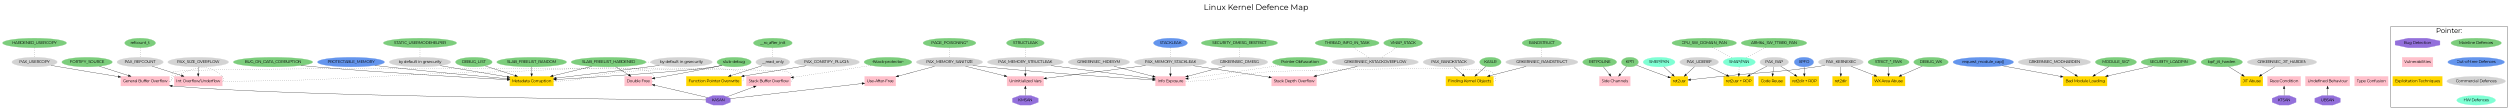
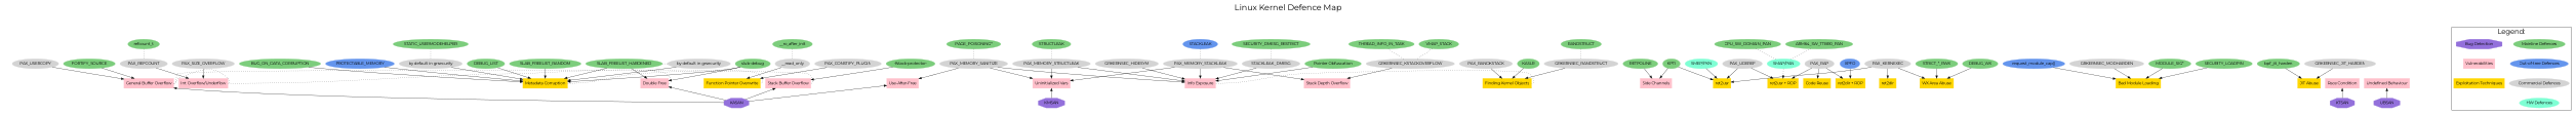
  digraph {
    fontname=Montserrat
    fontsize=30
    label="Linux Kernel Defence Map"
    labelloc=top
    rankdir=TB
    node [color=palegreen3 fontname=Montserrat shape=oval style=filled]
    edge [arrowhead=normal dir=forward fontname=Montserrat headport=_ style=solid tailport=_]
    "-fstack-protector-"
    FORTIFY_SOURCE
    DEBUG_LIST
    "slub-debug"
    SLAB_FREELIST_HARDENED
    KPTI
    SLAB_FREELIST_RANDOM
    "Pointer Obfuscation"
    KASLR
    "STRICT_*_RWX"
    DEBUG_WX
    BUG_ON_DATA_CORRUPTION
    "MODULE_SIG*"
    SECURITY_LOADPIN
    RETPOLINE
    bpf_jit_harden
    XPFO [color=cornflowerblue]
    PROTECTABLE_MEMORY [color=cornflowerblue]
    "request_module_cap()" [color=cornflowerblue]
    GRKERNSEC_KSTACKOVERFLOW [color=lightgrey]
    PAX_REFCOUNT [color=lightgrey]
    PAX_SIZE_OVERFLOW [color=lightgrey]
    PAX_USERCOPY [color=lightgrey]
    PAX_MEMORY_SANITIZE [color=lightgrey]
    PAX_UDEREF [color=lightgrey]
    PAX_KERNEXEC [color=lightgrey]
    GRKERNSEC_HIDESYM [color=lightgrey]
    GRKERNSEC_RANDSTRUCT [color=lightgrey]
    PAX_CONSTIFY_PLUGIN [color=lightgrey]
    PAX_RAP [color=lightgrey]
    PAX_RANDKSTACK [color=lightgrey]
    GRKERNSEC_JIT_HARDEN [color=lightgrey]
    PAX_MEMORY_STRUCTLEAK [color=lightgrey]
    PAX_MEMORY_STACKLEAK [color=lightgrey]
    GRKERNSEC_MODHARDEN [color=lightgrey]
    __read_only [color=lightgrey]
-   GRKERNSEC_DMESG [color=lightgrey]
+   GRKERNSEC_DMESG [color=lightgrey label=STACKLEAK_DMESG]
    n38 [color=lightgrey label="by default in grsecurity"]
    n39 [color=lightgrey label="by default in grsecurity"]
    "SMAP/PAN" [color=aquamarine]
    "SMEP/PXN" [color=aquamarine]
    refcount_t
-   HARDENED_USERCOPY
    "PAGE_POISONING*"
    VMAP_STACK
    THREAD_INFO_IN_TASK
    RANDSTRUCT
    STRUCTLEAK
    __ro_after_init
    SECURITY_DMESG_RESTRICT
    CPU_SW_DOMAIN_PAN
    ARM64_SW_TTBR0_PAN
    STATIC_USERMODEHELPER
    STACKLEAK [color=cornflowerblue]
    "Stack Depth Overflow" [color=pink shape=box]
    "General Buffer Overflow" [color=pink shape=box]
    "Stack Buffer Overflow" [color=pink shape=box]
    "Int Overflow/Underflow" [color=pink shape=box]
    "Uninitialized Vars" [color=pink shape=box]
    "Use-After-Free" [color=pink shape=box]
    "Double Free" [color=pink shape=box]
    "Info Exposure" [color=pink shape=box]
    "Race Condition" [color=pink shape=box]
    "Undefined Behaviour" [color=pink shape=box]
-   "Type Confusion" [color=pink shape=box]
    "Side Channels" [color=pink shape=box]
    "Metadata Corruption" [color=gold shape=box]
    "Function Pointer Overwrite" [color=gold shape=box]
    "Code Reuse" [color=gold shape=box]
    ret2usr [color=gold shape=box]
    "ret2usr + ROP" [color=gold shape=box]
    ret2dir [color=gold shape=box]
    "ret2dir + ROP" [color=gold shape=box]
    "Finding Kernel Objects" [color=gold shape=box]
    "JIT Abuse" [color=gold shape=box]
    "WX Area Abuse" [color=gold shape=box]
    "Bad Module Loading" [color=gold shape=box]
    KASAN [color=mediumpurple shape=octagon]
    UBSAN [color=mediumpurple shape=octagon]
    KMSAN [color=mediumpurple shape=octagon]
    KTSAN [color=mediumpurple shape=octagon]
    "Mainline Defences"
    "Out-of-tree Defences" [color=cornflowerblue]
    "Commercial Defences" [color=lightgrey]
    "HW Defences" [color=aquamarine]
    "Bug Detection" [color=mediumpurple shape=octagon]
    Vulnerabilities [color=pink shape=box]
    "Exploitation Techniques" [color=gold shape=box]
    subgraph sub_1 {
      rank=same
      "-fstack-protector-"
      FORTIFY_SOURCE
      DEBUG_LIST
      "slub-debug"
      SLAB_FREELIST_HARDENED
      KPTI
      SLAB_FREELIST_RANDOM
      "Pointer Obfuscation"
      KASLR
      "STRICT_*_RWX"
      DEBUG_WX
      BUG_ON_DATA_CORRUPTION
      "MODULE_SIG*"
      SECURITY_LOADPIN
      RETPOLINE
      bpf_jit_harden
      XPFO
      PROTECTABLE_MEMORY
      "request_module_cap()"
      GRKERNSEC_KSTACKOVERFLOW
      PAX_REFCOUNT
      PAX_SIZE_OVERFLOW
      PAX_USERCOPY
      PAX_MEMORY_SANITIZE
      PAX_UDEREF
      PAX_KERNEXEC
      GRKERNSEC_HIDESYM
      GRKERNSEC_RANDSTRUCT
      PAX_CONSTIFY_PLUGIN
      PAX_RAP
      PAX_RANDKSTACK
      GRKERNSEC_JIT_HARDEN
      PAX_MEMORY_STRUCTLEAK
      PAX_MEMORY_STACKLEAK
      GRKERNSEC_MODHARDEN
      __read_only
      GRKERNSEC_DMESG
      n38
      n39
      "SMAP/PAN"
      "SMEP/PXN"
    }
    subgraph sub_2 {
      rank=same
      refcount_t
-     HARDENED_USERCOPY
      "PAGE_POISONING*"
      VMAP_STACK
      THREAD_INFO_IN_TASK
      RANDSTRUCT
      STRUCTLEAK
      __ro_after_init
      SECURITY_DMESG_RESTRICT
      CPU_SW_DOMAIN_PAN
      ARM64_SW_TTBR0_PAN
      STATIC_USERMODEHELPER
      STACKLEAK
    }
    subgraph sub_3 {
      rank=same
      "Stack Depth Overflow"
      "General Buffer Overflow"
      "Stack Buffer Overflow"
      "Int Overflow/Underflow"
      "Uninitialized Vars"
      "Use-After-Free"
      "Double Free"
      "Info Exposure"
      "Race Condition"
      "Undefined Behaviour"
-     "Type Confusion"
      "Side Channels"
      "Metadata Corruption"
      "Function Pointer Overwrite"
      "Code Reuse"
      ret2usr
      "ret2usr + ROP"
      ret2dir
      "ret2dir + ROP"
      "Finding Kernel Objects"
      "JIT Abuse"
      "WX Area Abuse"
      "Bad Module Loading"
    }
    subgraph sub_4 {
      rank=same
      KASAN
      UBSAN
      KMSAN
      KTSAN
    }
    subgraph cluster_5 {
      fontsize=25
-     label="Pointer:"
+     label="Legend:"
      "Mainline Defences"
      "Out-of-tree Defences"
      "Commercial Defences"
      "HW Defences"
      "Bug Detection"
      Vulnerabilities
      "Exploitation Techniques"
    }
-   "-fstack-protector-" -> "Stack Buffer Overflow" [style=dotted]
+   "-fstack-protector-" -> "Stack Buffer Overflow"
    FORTIFY_SOURCE -> "General Buffer Overflow"
    DEBUG_LIST -> "Metadata Corruption"
    "slub-debug" -> "Double Free"
    "slub-debug" -> "Metadata Corruption"
    SLAB_FREELIST_HARDENED -> n38 [arrowhead=none dir=none style=dotted]
    SLAB_FREELIST_HARDENED -> "Double Free"
    SLAB_FREELIST_HARDENED -> "Metadata Corruption"
    KPTI -> "Side Channels"
    KPTI -> ret2usr
    SLAB_FREELIST_RANDOM -> "Metadata Corruption"
-   "Pointer Obfuscation" -> "Info Exposure" [style=dotted]
+   "Pointer Obfuscation" -> "Info Exposure"
    KASLR -> "Finding Kernel Objects"
    "STRICT_*_RWX" -> "WX Area Abuse"
    DEBUG_WX -> "WX Area Abuse"
    BUG_ON_DATA_CORRUPTION -> "Metadata Corruption"
    "MODULE_SIG*" -> "Bad Module Loading"
    SECURITY_LOADPIN -> "Bad Module Loading"
    RETPOLINE -> "Side Channels"
    bpf_jit_harden -> "JIT Abuse"
    XPFO -> "ret2dir + ROP"
    PROTECTABLE_MEMORY -> "Metadata Corruption"
    "request_module_cap()" -> "Bad Module Loading"
    GRKERNSEC_KSTACKOVERFLOW -> "Stack Depth Overflow"
    PAX_REFCOUNT -> "Int Overflow/Underflow"
    PAX_SIZE_OVERFLOW -> "Int Overflow/Underflow"
    PAX_USERCOPY -> "General Buffer Overflow"
    PAX_MEMORY_SANITIZE -> "Uninitialized Vars"
    PAX_MEMORY_SANITIZE -> "Use-After-Free"
    PAX_MEMORY_SANITIZE -> "Info Exposure"
    PAX_UDEREF -> ret2usr
    PAX_UDEREF -> "ret2usr + ROP"
    PAX_KERNEXEC -> ret2usr
    PAX_KERNEXEC -> ret2dir
    PAX_KERNEXEC -> "WX Area Abuse"
    GRKERNSEC_HIDESYM -> "Info Exposure"
    GRKERNSEC_RANDSTRUCT -> "Finding Kernel Objects"
    PAX_CONSTIFY_PLUGIN -> "Function Pointer Overwrite"
    PAX_RAP -> "Code Reuse"
    PAX_RAP -> "ret2usr + ROP"
    PAX_RAP -> "ret2dir + ROP"
    PAX_RANDKSTACK -> "Finding Kernel Objects"
    GRKERNSEC_JIT_HARDEN -> "JIT Abuse"
    PAX_MEMORY_STRUCTLEAK -> "Uninitialized Vars"
    PAX_MEMORY_STRUCTLEAK -> "Info Exposure"
    PAX_MEMORY_STACKLEAK -> "Stack Depth Overflow"
    PAX_MEMORY_STACKLEAK -> "Uninitialized Vars"
    PAX_MEMORY_STACKLEAK -> "Info Exposure"
    GRKERNSEC_MODHARDEN -> "Bad Module Loading"
    __read_only -> "Function Pointer Overwrite"
    GRKERNSEC_DMESG -> "Info Exposure"
    n38 -> "Metadata Corruption"
    n39 -> "Metadata Corruption"
    "SMAP/PAN" -> "ret2usr + ROP" [style=dotted]
    "SMEP/PXN" -> ret2usr
    refcount_t -> PAX_REFCOUNT [arrowhead=none dir=none style=dotted]
-   HARDENED_USERCOPY -> PAX_USERCOPY [arrowhead=none dir=none style=dotted]
    "PAGE_POISONING*" -> PAX_MEMORY_SANITIZE [arrowhead=none dir=none style=dotted]
    VMAP_STACK -> GRKERNSEC_KSTACKOVERFLOW [arrowhead=none dir=none style=dotted]
    THREAD_INFO_IN_TASK -> GRKERNSEC_KSTACKOVERFLOW [arrowhead=none dir=none style=dotted]
    RANDSTRUCT -> GRKERNSEC_RANDSTRUCT [arrowhead=none dir=none style=dotted]
    STRUCTLEAK -> PAX_MEMORY_STRUCTLEAK [arrowhead=none dir=none style=dotted]
    __ro_after_init -> __read_only [arrowhead=none dir=none style=dotted]
    SECURITY_DMESG_RESTRICT -> GRKERNSEC_DMESG [arrowhead=none dir=none style=dotted]
    CPU_SW_DOMAIN_PAN -> "SMAP/PAN" [arrowhead=none dir=none style=dotted]
    ARM64_SW_TTBR0_PAN -> "SMAP/PAN" [arrowhead=none dir=none style=dotted]
    STATIC_USERMODEHELPER -> n39 [arrowhead=none dir=none style=dotted]
    STACKLEAK -> PAX_MEMORY_STACKLEAK [arrowhead=none dir=none style=dotted]
    "General Buffer Overflow" -> "Stack Buffer Overflow" [arrowhead=none dir=none headport=e style=dotted tailport=e]
    "General Buffer Overflow" -> "Int Overflow/Underflow" [arrowhead=none dir=none headport=e style=dotted tailport=e]
    "General Buffer Overflow" -> KASAN [dir=back]
    "Stack Buffer Overflow" -> KASAN [dir=back]
    "Int Overflow/Underflow" -> "Double Free" [arrowhead=none dir=none headport=e style=dotted tailport=e]
    "Uninitialized Vars" -> KMSAN [dir=back]
    "Use-After-Free" -> KASAN [dir=back]
    "Double Free" -> KASAN [dir=back]
    "Info Exposure" -> "Finding Kernel Objects" [arrowhead=none dir=none headport=e style=dotted tailport=e]
    "Race Condition" -> KTSAN [dir=back]
    "Undefined Behaviour" -> UBSAN [dir=back]
    "Metadata Corruption" -> "Function Pointer Overwrite" [arrowhead=none dir=none headport=e style=dotted tailport=e]
    "Mainline Defences" -> "Out-of-tree Defences" [arrowhead=none style=invis dir=""]
    "Out-of-tree Defences" -> "Commercial Defences" [arrowhead=none style=invis dir=""]
    "Commercial Defences" -> "HW Defences" [arrowhead=none style=invis dir=""]
    "Bug Detection" -> Vulnerabilities [arrowhead=none style=invis dir=""]
    Vulnerabilities -> "Exploitation Techniques" [arrowhead=none style=invis dir=""]
  }
